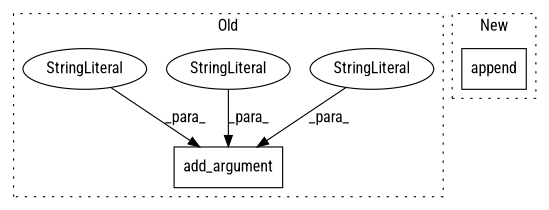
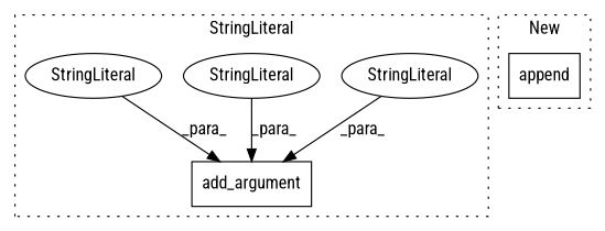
  digraph {
    fontname="Roboto Condensed"
    node [a=45 shape=ellipse fontname="Roboto Condensed"]
    edge [fontname="Roboto Condensed"]
    n1 [a=32 l="13,1" label=add_argument s="1972,2054" shape=box]
    n2 [l=13 label=StringLiteral s=1985]
    n3 [l=5 label=StringLiteral s=1999]
    n4 [l=42 label=StringLiteral s=2012]
    n5 [a=32 l="7,1" label=append s="197,207" shape=box]
    subgraph cluster_1 {
-     label=Old
+     label=StringLiteral
      style=dotted
      n1
      n2
      n3
      n4
    }
    subgraph cluster_2 {
      label=New
      style=dotted
      n5
    }
    n2 -> n1 [label=_para_]
    n3 -> n1 [label=_para_]
    n4 -> n1 [label=_para_]
  }
